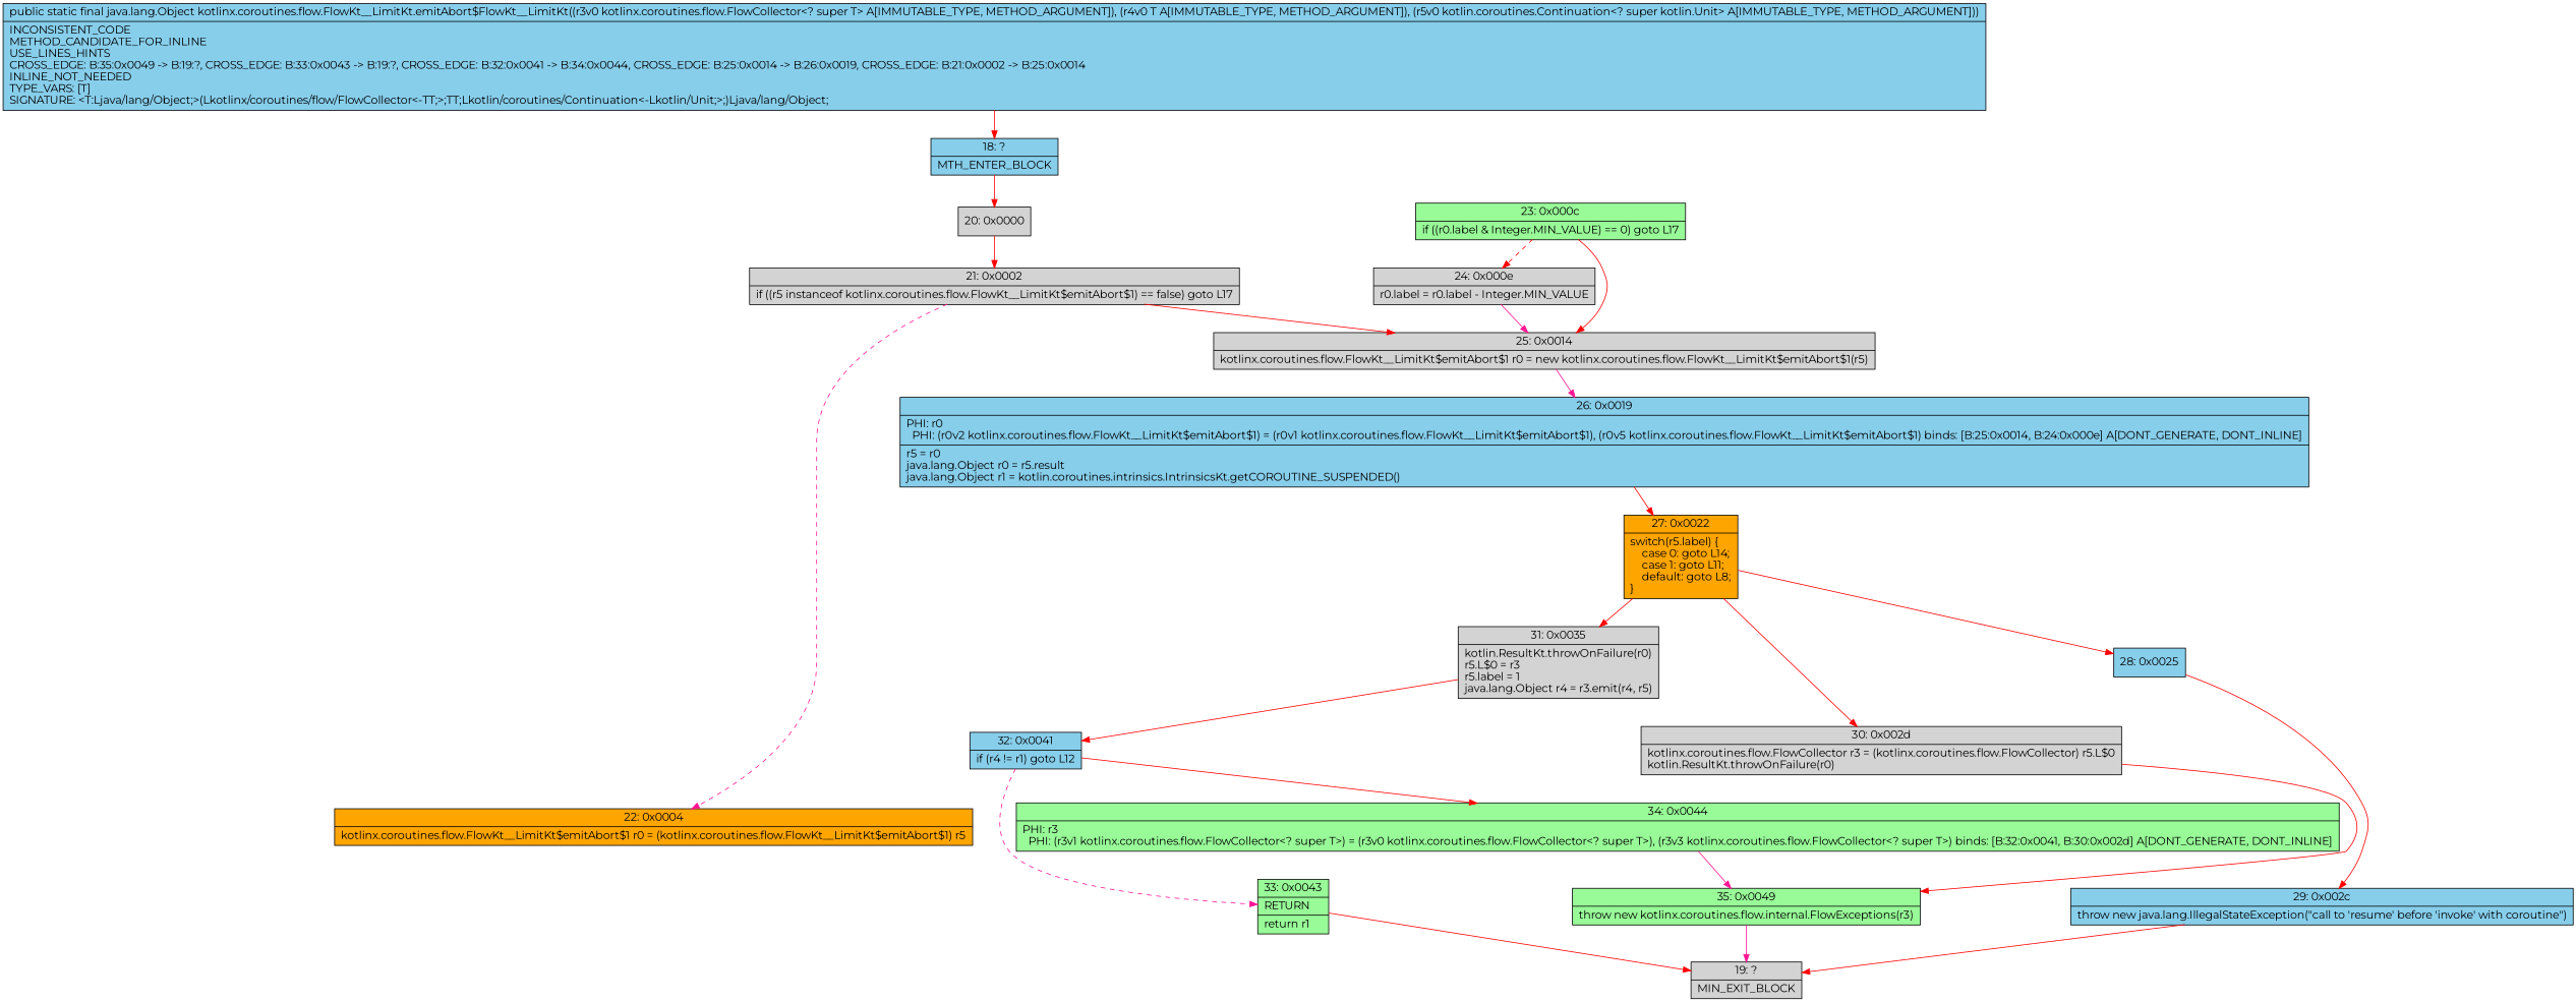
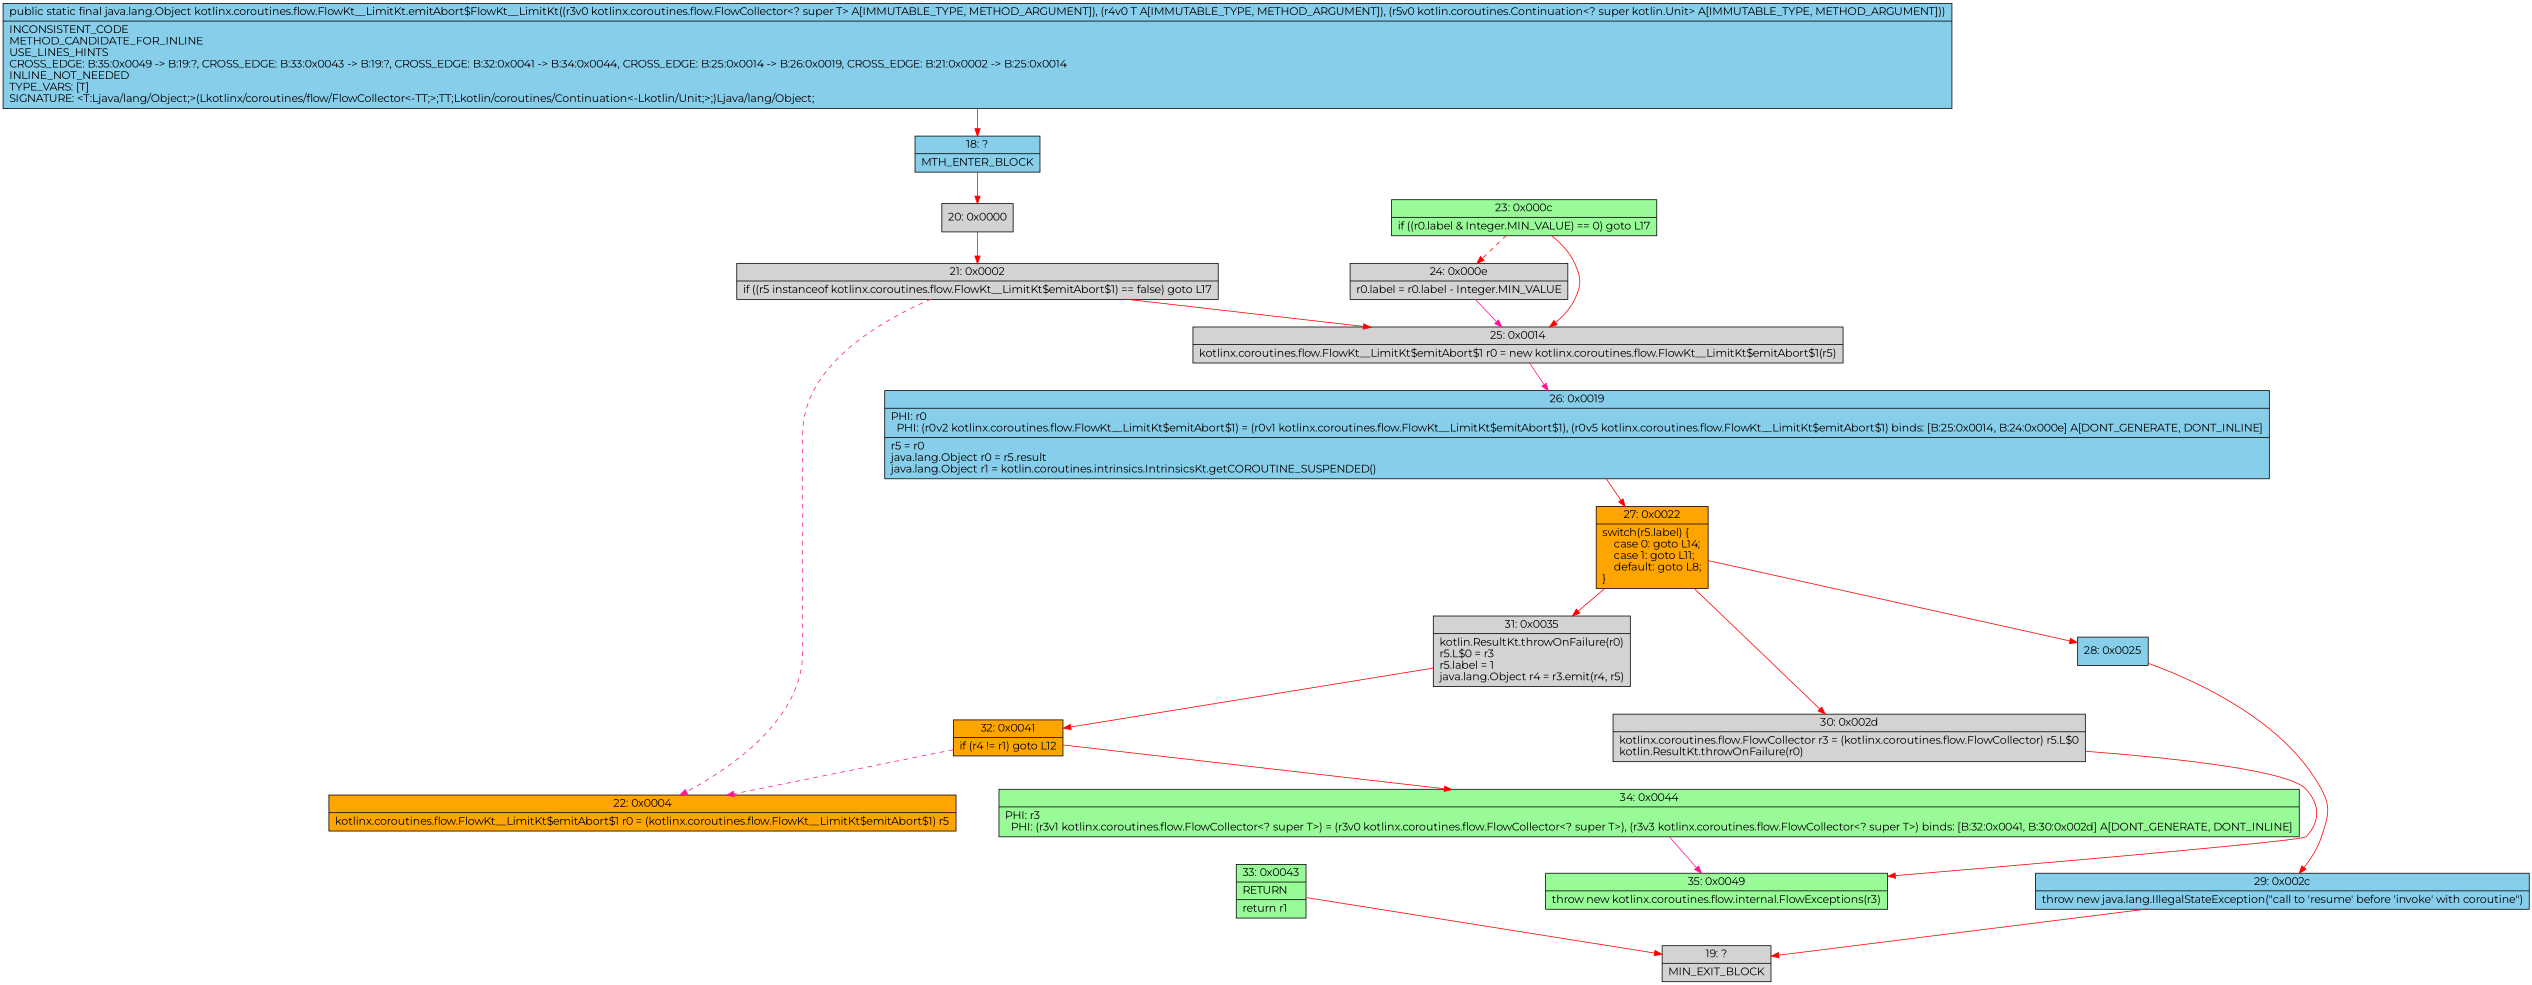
  digraph {
    fontname=Montserrat
    node [fillcolor=lightgrey fontname=Montserrat shape=record style=filled]
    edge [color=red fontname=Montserrat]
    n1 [fillcolor=skyblue label="{18\:\ ?|MTH_ENTER_BLOCK\l}"]
    n2 [label="{20\:\ 0x0000}"]
    n3 [label="{21\:\ 0x0002|if ((r5 instanceof kotlinx.coroutines.flow.FlowKt__LimitKt$emitAbort$1) == false) goto L17\l}"]
    n4 [fillcolor=orange label="{22\:\ 0x0004|kotlinx.coroutines.flow.FlowKt__LimitKt$emitAbort$1 r0 = (kotlinx.coroutines.flow.FlowKt__LimitKt$emitAbort$1) r5\l}"]
    n5 [label="{25\:\ 0x0014|kotlinx.coroutines.flow.FlowKt__LimitKt$emitAbort$1 r0 = new kotlinx.coroutines.flow.FlowKt__LimitKt$emitAbort$1(r5)\l}"]
    n6 [fillcolor=skyblue label="{26\:\ 0x0019|PHI: r0 \l  PHI: (r0v2 kotlinx.coroutines.flow.FlowKt__LimitKt$emitAbort$1) = (r0v1 kotlinx.coroutines.flow.FlowKt__LimitKt$emitAbort$1), (r0v5 kotlinx.coroutines.flow.FlowKt__LimitKt$emitAbort$1) binds: [B:25:0x0014, B:24:0x000e] A[DONT_GENERATE, DONT_INLINE]\l|r5 = r0\ljava.lang.Object r0 = r5.result\ljava.lang.Object r1 = kotlin.coroutines.intrinsics.IntrinsicsKt.getCOROUTINE_SUSPENDED()\l}"]
    n7 [fillcolor=palegreen label="{23\:\ 0x000c|if ((r0.label & Integer.MIN_VALUE) == 0) goto L17\l}"]
    n8 [label="{24\:\ 0x000e|r0.label = r0.label \- Integer.MIN_VALUE\l}"]
    n9 [fillcolor=orange label="{27\:\ 0x0022|switch(r5.label) \{\l    case 0: goto L14;\l    case 1: goto L11;\l    default: goto L8;\l\}\l}"]
    n10 [fillcolor=skyblue label="{28\:\ 0x0025}"]
    n11 [label="{30\:\ 0x002d|kotlinx.coroutines.flow.FlowCollector r3 = (kotlinx.coroutines.flow.FlowCollector) r5.L$0\lkotlin.ResultKt.throwOnFailure(r0)\l}"]
    n12 [label="{31\:\ 0x0035|kotlin.ResultKt.throwOnFailure(r0)\lr5.L$0 = r3\lr5.label = 1\ljava.lang.Object r4 = r3.emit(r4, r5)\l}"]
    n13 [fillcolor=skyblue label="{29\:\ 0x002c|throw new java.lang.IllegalStateException(\"call to 'resume' before 'invoke' with coroutine\")\l}"]
    n14 [fillcolor=palegreen label="{35\:\ 0x0049|throw new kotlinx.coroutines.flow.internal.FlowExceptions(r3)\l}"]
-   n15 [fillcolor=skyblue label="{32\:\ 0x0041|if (r4 != r1) goto L12\l}"]
+   n15 [fillcolor=orange label="{32\:\ 0x0041|if (r4 != r1) goto L12\l}"]
    n16 [label="{19\:\ ?|MIN_EXIT_BLOCK\l}"]
    n17 [fillcolor=palegreen label="{34\:\ 0x0044|PHI: r3 \l  PHI: (r3v1 kotlinx.coroutines.flow.FlowCollector\<? super T\>) = (r3v0 kotlinx.coroutines.flow.FlowCollector\<? super T\>), (r3v3 kotlinx.coroutines.flow.FlowCollector\<? super T\>) binds: [B:32:0x0041, B:30:0x002d] A[DONT_GENERATE, DONT_INLINE]\l}"]
    n18 [fillcolor=palegreen label="{33\:\ 0x0043|RETURN\l|return r1\l}"]
    n19 [fillcolor=skyblue label="{public static final java.lang.Object kotlinx.coroutines.flow.FlowKt__LimitKt.emitAbort$FlowKt__LimitKt((r3v0 kotlinx.coroutines.flow.FlowCollector\<? super T\> A[IMMUTABLE_TYPE, METHOD_ARGUMENT]), (r4v0 T A[IMMUTABLE_TYPE, METHOD_ARGUMENT]), (r5v0 kotlin.coroutines.Continuation\<? super kotlin.Unit\> A[IMMUTABLE_TYPE, METHOD_ARGUMENT]))  | INCONSISTENT_CODE\lMETHOD_CANDIDATE_FOR_INLINE\lUSE_LINES_HINTS\lCROSS_EDGE: B:35:0x0049 \-\> B:19:?, CROSS_EDGE: B:33:0x0043 \-\> B:19:?, CROSS_EDGE: B:32:0x0041 \-\> B:34:0x0044, CROSS_EDGE: B:25:0x0014 \-\> B:26:0x0019, CROSS_EDGE: B:21:0x0002 \-\> B:25:0x0014\lINLINE_NOT_NEEDED\lTYPE_VARS: [T]\lSIGNATURE: \<T:Ljava\/lang\/Object;\>(Lkotlinx\/coroutines\/flow\/FlowCollector\<\-TT;\>;TT;Lkotlin\/coroutines\/Continuation\<\-Lkotlin\/Unit;\>;)Ljava\/lang\/Object;\l}"]
    n1 -> n2
    n2 -> n3
    n3 -> n4 [color=deeppink style=dashed]
    n3 -> n5
    n5 -> n6 [color=deeppink]
    n6 -> n9
    n7 -> n5
    n7 -> n8 [style=dashed]
    n8 -> n5 [color=deeppink]
    n9 -> n10
    n9 -> n11
    n9 -> n12
    n10 -> n13
    n11 -> n14
    n12 -> n15
    n13 -> n16
-   n14 -> n16 [color=deeppink]
    n15 -> n17
-   n15 -> n18 [color=deeppink style=dashed]
+   n15 -> n4 [color=deeppink style=dashed]
    n17 -> n14 [color=deeppink]
    n18 -> n16
    n19 -> n1
  }
